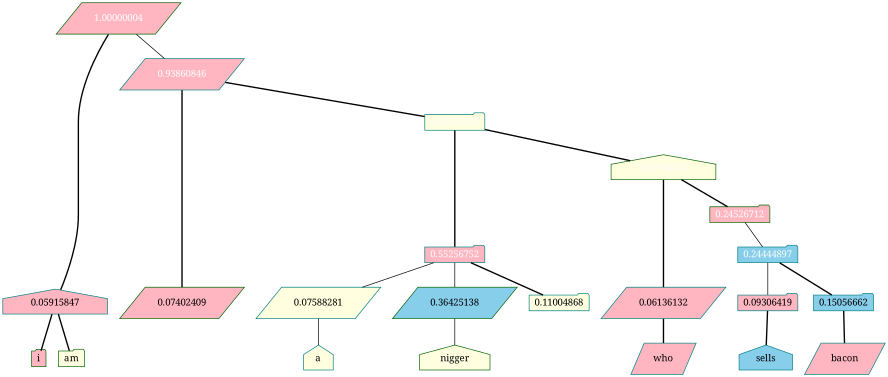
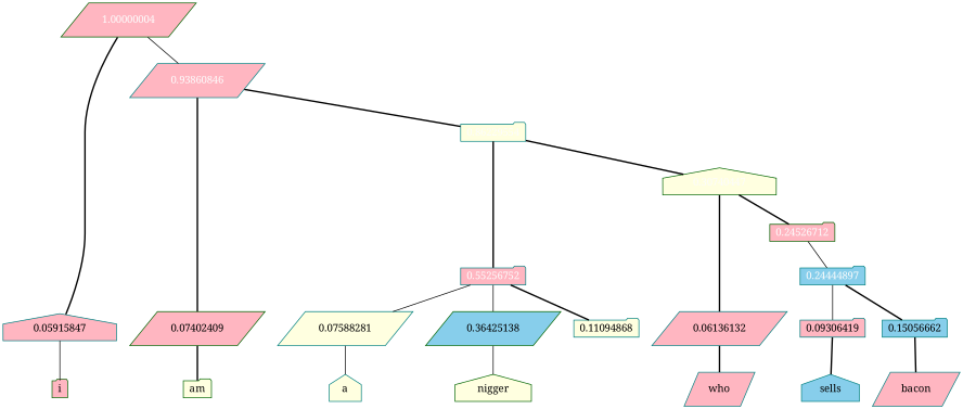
  graph {
    fontname="Noto Serif"
    node [color=teal fillcolor=lightpink fontname="Noto Serif" format=png nodesep=0.001 ordering=out overlap_scaling=0.01 ranksep=0.001 shape=folder style=filled fontcolor=black]
    edge [fontname="Noto Serif" style=bold]
    n1 [color=darkgreen height=0.15 label=i style="filled,solid" width=0.15 fontcolor=""]
    n2 [color=darkgreen fillcolor=lightyellow height=0.15 label=am style="filled,solid" width=0.15 fontcolor=""]
    n3 [fillcolor=lightyellow height=0.15 label=a shape=house style="filled,solid" width=0.15 fontcolor=""]
    n4 [color=darkgreen fillcolor=lightyellow height=0.15 label=nigger shape=house style="filled,solid" width=0.15 fontcolor=""]
    n5 [height=0.15 label=who shape=parallelogram style="filled,solid" width=0.15 fontcolor=""]
    n6 [fillcolor=skyblue height=0.15 label=sells shape=house style="filled,solid" width=0.15 fontcolor=""]
    n7 [height=0.15 label=bacon shape=parallelogram style="filled,solid" width=0.15 fontcolor=""]
    n8 [height=0.15 label=0.05915847 shape=house width=0.15]
    n9 [color=darkgreen height=0.15 label=0.07402409 shape=parallelogram width=0.15]
    n10 [fillcolor=lightyellow height=0.15 label=0.07588281 shape=parallelogram width=0.15]
    n11 [color=darkgreen fillcolor=skyblue height=0.15 label=0.36425138 shape=parallelogram width=0.15]
-   n12 [fillcolor=lightyellow height=0.15 label=0.11004868 width=0.15]
+   n12 [fillcolor=lightyellow height=0.15 label=0.11094868 width=0.15]
    n13 [height=0.15 label=0.06136132 shape=parallelogram width=0.15]
    n14 [height=0.15 label=0.09306419 width=0.15]
    n15 [fillcolor=skyblue height=0.15 label=0.15056662 width=0.15]
    n16 [color=darkgreen fontcolor=grey99 height=0.15 label=1.00000004 shape=parallelogram width=0.15]
    n17 [fontcolor=grey99 height=0.15 label=0.93860846 shape=parallelogram width=0.15]
    n18 [fillcolor=lightyellow fontcolor=grey99 height=0.15 label=0.86229554 width=0.15]
    n19 [fontcolor=grey99 height=0.15 label=0.55256752 width=0.15]
    n20 [color=darkgreen fillcolor=lightyellow fontcolor=grey99 height=0.15 label=0.30740447 shape=house width=0.15]
    n21 [color=darkgreen fontcolor=grey99 height=0.15 label=0.24526712 width=0.15]
    n22 [fillcolor=skyblue fontcolor=grey99 height=0.15 label=0.24444897 width=0.15]
    subgraph sub_1 {
      rank=same
      n1
      n2
      n3
      n4
      n5
      n6
      n7
    }
    subgraph sub_2 {
      rank=same
      n8
      n9
      n10
      n11
      n12
      n13
      n14
      n15
    }
-   n8 -- n1
-   n8 -- n2
+   n8 -- n1 [style=solid]
+   n9 -- n2
    n10 -- n3 [style=solid]
    n11 -- n4 [style=solid]
    n13 -- n5
    n14 -- n6
    n15 -- n7
    n16 -- n8
    n16 -- n17 [style=solid]
    n17 -- n9
    n17 -- n18
    n18 -- n19
    n18 -- n20
    n19 -- n10 [style=solid]
    n19 -- n11 [style=solid]
    n19 -- n12
    n20 -- n13
    n20 -- n21
    n21 -- n22 [style=solid]
    n22 -- n14 [style=solid]
    n22 -- n15
  }
